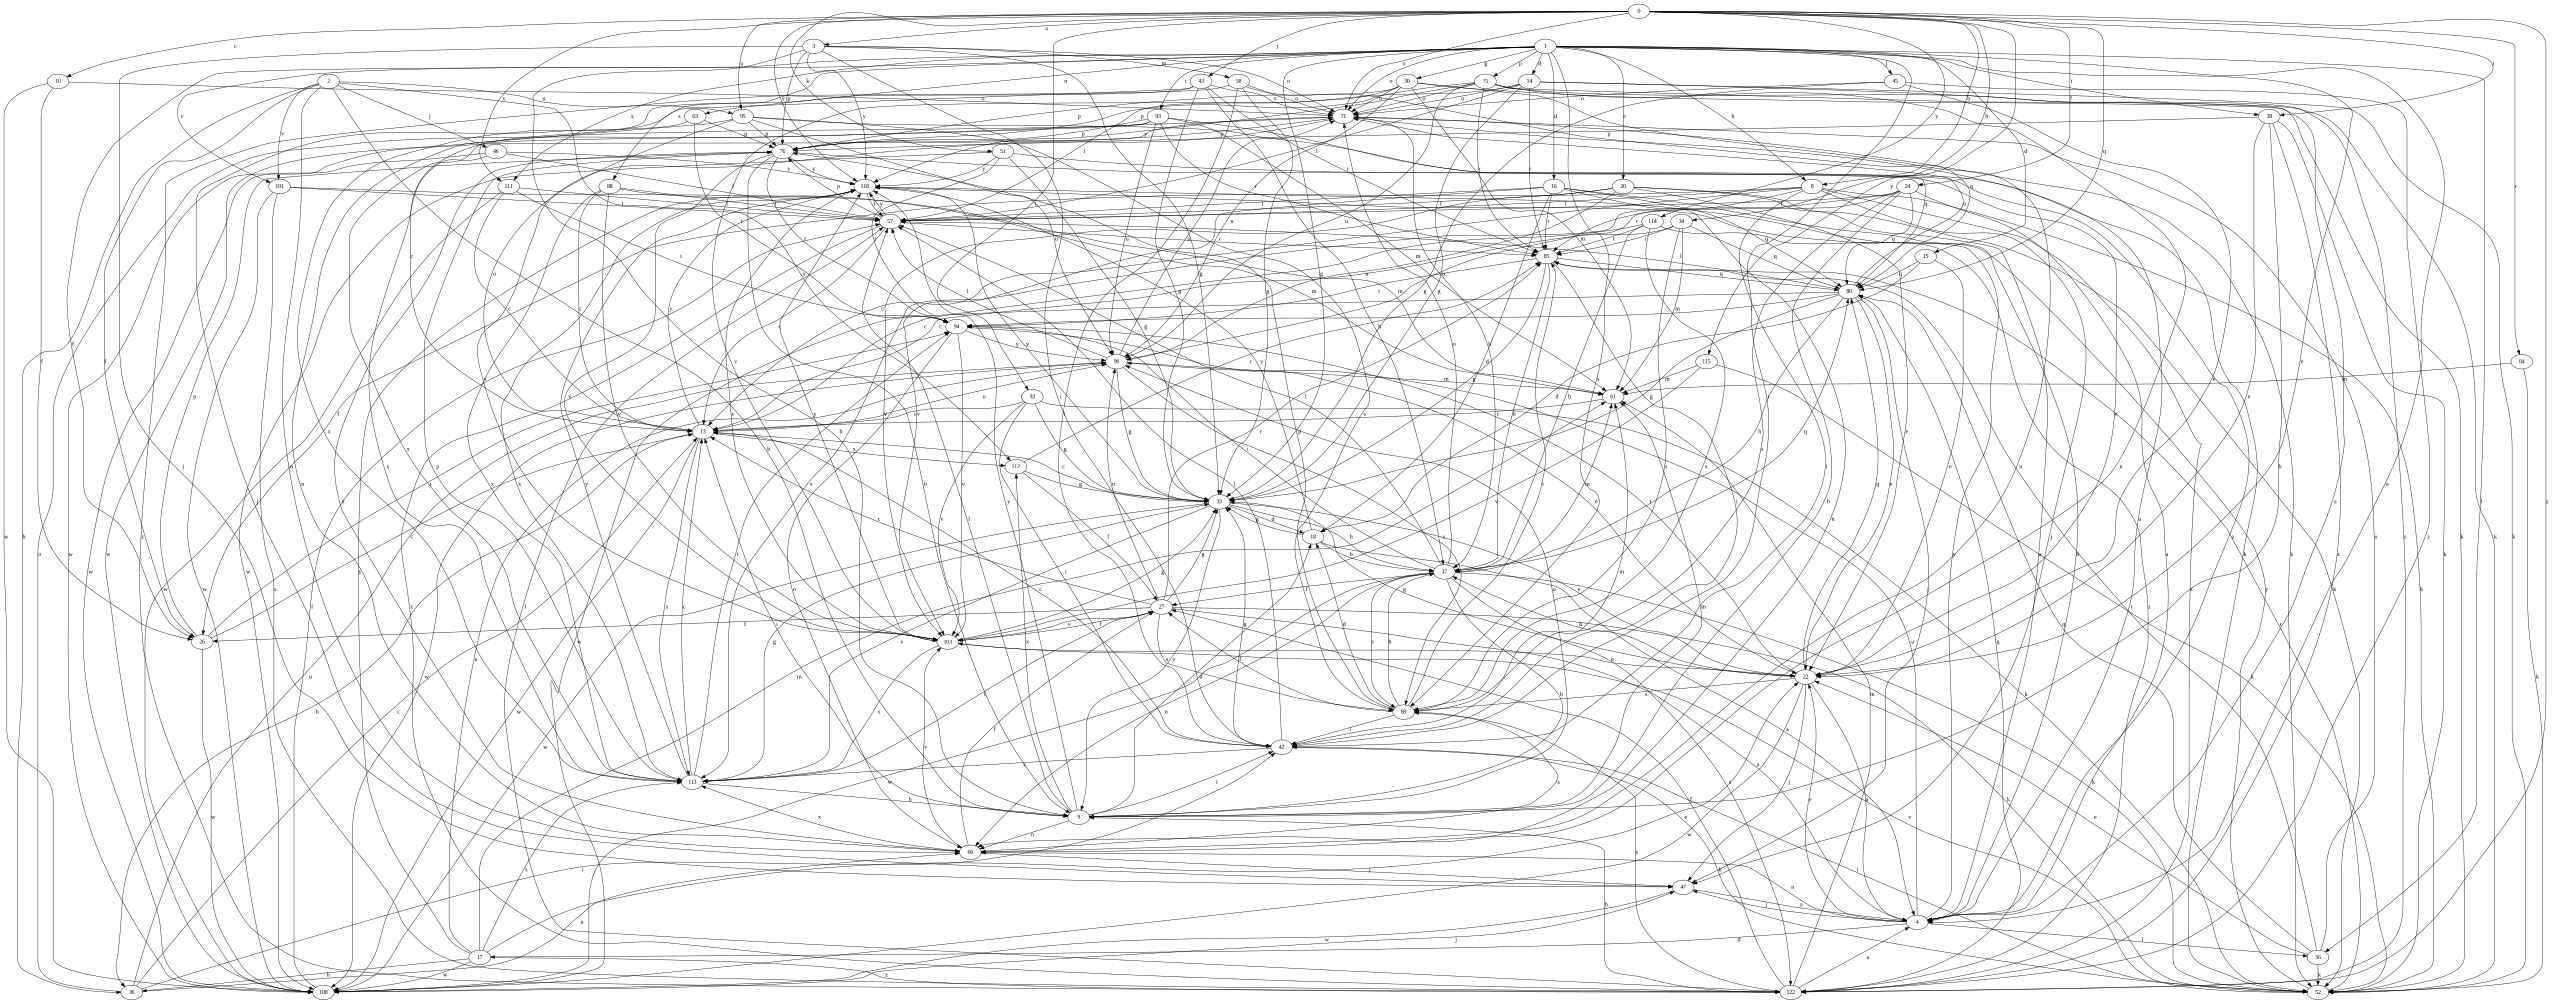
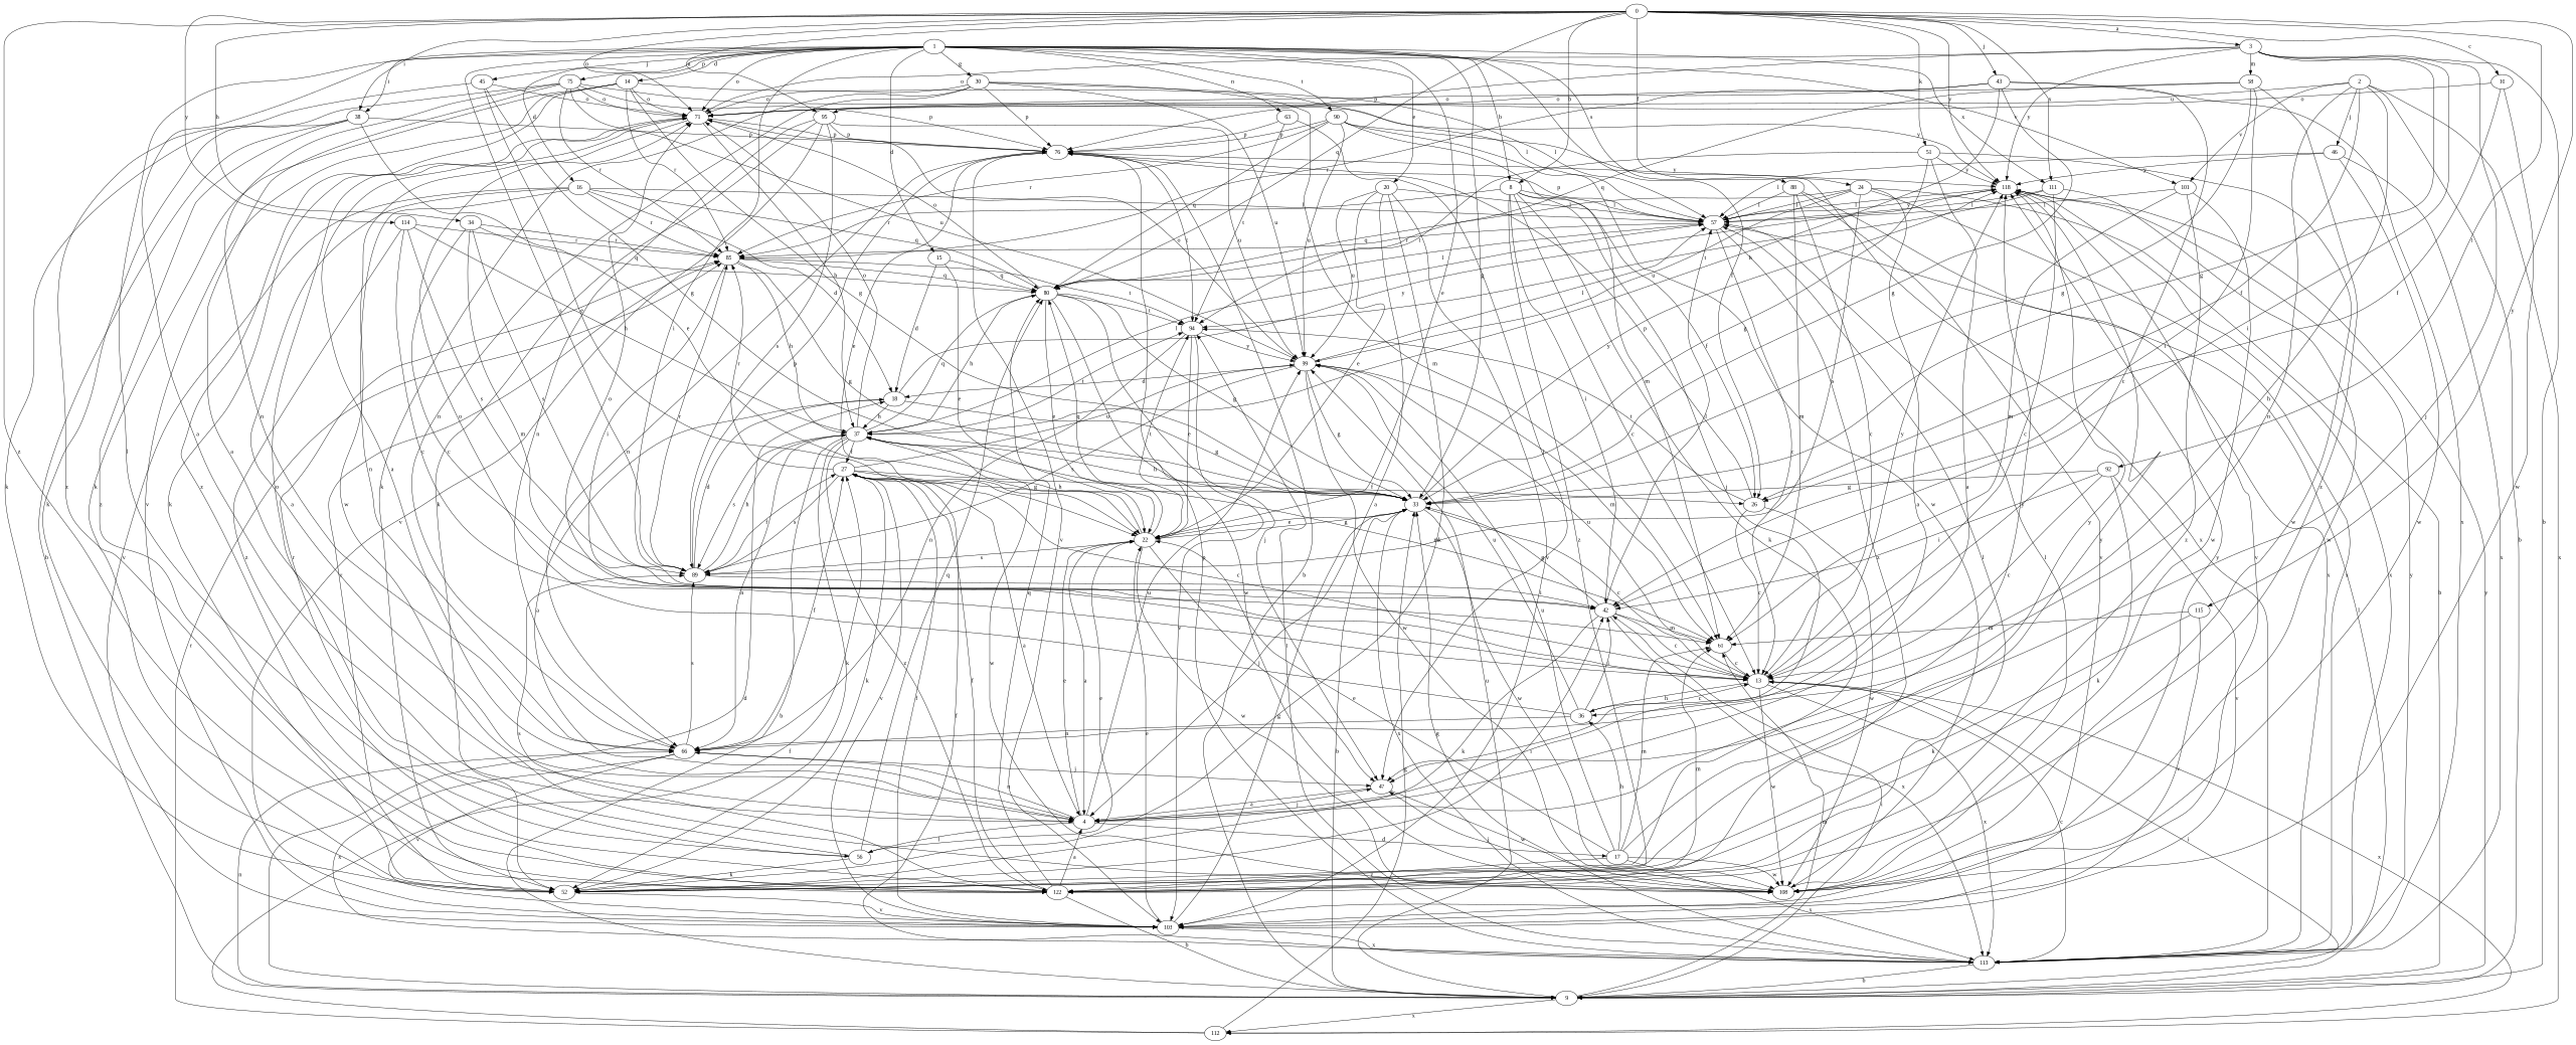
  strict digraph {
    fontname="Liberation Serif"
    node [fontname="Liberation Serif"]
    edge [fontname="Liberation Serif"]
    0
    3
    8
    10
    24
    34
    38
    43
    51
    71
    80
-   84
    92
    95
    111
    114
    115
    118
    122
    33
    42
    9
    47
    58
    76
    26
    13
    52
    57
    85
    108
    4
    89
    99
    113
    61
    22
    37
    94
    103
    66
    27
    1
    14
    15
    16
    20
    30
    45
    56
    63
    75
    88
-   93
+   93 [label=90]
    101
    17
    18
    2
    36
    46
    112
    0 -> 3 [label=a]
    0 -> 8 [label=b]
    0 -> 10 [label=c]
    0 -> 24 [label=f]
    0 -> 34 [label=h]
    0 -> 38 [label=i]
    0 -> 43 [label=j]
    0 -> 51 [label=k]
    0 -> 71 [label=o]
    0 -> 80 [label=q]
-   0 -> 84 [label=r]
    0 -> 92 [label=t]
    0 -> 95 [label=u]
    0 -> 111 [label=x]
    0 -> 114 [label=y]
    0 -> 115 [label=y]
    0 -> 118 [label=y]
    0 -> 122 [label=z]
    3 -> 71 [label=o]
    3 -> 118 [label=y]
    3 -> 33 [label=g]
    3 -> 42 [label=i]
    3 -> 9 [label=b]
    3 -> 47 [label=j]
    3 -> 58 [label=m]
    3 -> 76 [label=p]
    8 -> 122 [label=z]
    8 -> 42 [label=i]
    8 -> 47 [label=j]
    8 -> 26 [label=f]
    8 -> 13 [label=c]
    8 -> 52 [label=k]
    8 -> 57 [label=l]
    8 -> 85 [label=r]
    10 -> 71 [label=o]
    10 -> 26 [label=f]
    10 -> 108 [label=w]
    24 -> 80 [label=q]
    24 -> 9 [label=b]
    24 -> 57 [label=l]
    24 -> 4 [label=a]
    24 -> 89 [label=s]
    24 -> 99 [label=u]
    24 -> 113 [label=x]
    34 -> 80 [label=q]
    34 -> 13 [label=c]
    34 -> 85 [label=r]
    34 -> 89 [label=s]
    34 -> 61 [label=m]
    38 -> 122 [label=z]
    38 -> 9 [label=b]
    38 -> 76 [label=p]
    38 -> 52 [label=k]
    38 -> 22 [label=e]
    43 -> 71 [label=o]
    43 -> 33 [label=g]
    43 -> 13 [label=c]
    43 -> 85 [label=r]
    43 -> 113 [label=x]
    43 -> 37 [label=h]
    51 -> 118 [label=y]
    51 -> 33 [label=g]
    51 -> 108 [label=w]
    51 -> 4 [label=a]
    51 -> 94 [label=t]
    71 -> 76 [label=p]
    71 -> 52 [label=k]
    71 -> 108 [label=w]
    71 -> 4 [label=a]
    71 -> 37 [label=h]
    80 -> 71 [label=o]
    80 -> 33 [label=g]
    80 -> 47 [label=j]
    80 -> 57 [label=l]
    80 -> 108 [label=w]
    80 -> 22 [label=e]
    80 -> 37 [label=h]
    80 -> 94 [label=t]
-   84 -> 52 [label=k]
-   84 -> 61 [label=m]
    92 -> 33 [label=g]
    92 -> 42 [label=i]
    92 -> 13 [label=c]
    92 -> 52 [label=k]
    92 -> 103 [label=v]
    95 -> 76 [label=p]
    95 -> 52 [label=k]
    95 -> 89 [label=s]
    95 -> 99 [label=u]
    95 -> 103 [label=v]
    95 -> 66 [label=n]
    111 -> 13 [label=c]
    111 -> 57 [label=l]
    111 -> 108 [label=w]
    111 -> 94 [label=t]
    114 -> 122 [label=z]
    114 -> 13 [label=c]
    114 -> 85 [label=r]
    114 -> 89 [label=s]
    114 -> 37 [label=h]
    115 -> 52 [label=k]
    115 -> 61 [label=m]
    115 -> 103 [label=v]
    118 -> 57 [label=l]
    118 -> 113 [label=x]
    118 -> 103 [label=v]
    122 -> 80 [label=q]
    122 -> 9 [label=b]
    122 -> 57 [label=l]
    122 -> 4 [label=a]
    122 -> 89 [label=s]
    122 -> 61 [label=m]
    122 -> 27 [label=f]
    33 -> 118 [label=y]
-   33 -> 9 [label=y]
+   33 -> 9 [label=b]
    33 -> 13 [label=c]
    33 -> 108 [label=w]
    33 -> 113 [label=x]
    33 -> 22 [label=e]
    33 -> 37 [label=h]
-   33 -> 18 [label=d]
+   99 -> 18 [label=d]
    42 -> 33 [label=g]
    42 -> 13 [label=c]
    42 -> 52 [label=k]
    42 -> 57 [label=l]
    42 -> 113 [label=x]
    42 -> 61 [label=m]
    9 -> 118 [label=y]
    9 -> 42 [label=i]
    9 -> 13 [label=i]
    9 -> 57 [label=l]
    9 -> 99 [label=u]
    9 -> 61 [label=m]
    9 -> 66 [label=n]
    9 -> 18 [label=d]
    9 -> 112 [label=x]
    47 -> 108 [label=w]
    47 -> 4 [label=a]
    58 -> 71 [label=o]
    58 -> 80 [label=q]
    58 -> 122 [label=z]
    58 -> 33 [label=g]
    58 -> 42 [label=i]
    76 -> 118 [label=y]
    76 -> 9 [label=b]
    76 -> 22 [label=e]
    76 -> 94 [label=t]
    76 -> 103 [label=v]
    76 -> 66 [label=n]
    26 -> 76 [label=p]
    26 -> 13 [label=c]
    26 -> 108 [label=w]
    26 -> 94 [label=t]
    13 -> 71 [label=o]
    13 -> 118 [label=y]
    13 -> 108 [label=w]
    13 -> 99 [label=u]
    13 -> 113 [label=x]
    13 -> 36 [label=h]
    13 -> 112 [label=x]
    52 -> 118 [label=y]
    52 -> 42 [label=i]
    52 -> 85 [label=r]
    52 -> 103 [label=v]
    57 -> 118 [label=y]
    57 -> 122 [label=z]
    57 -> 76 [label=p]
    57 -> 13 [label=c]
    57 -> 85 [label=r]
    85 -> 80 [label=q]
    85 -> 33 [label=g]
    85 -> 42 [label=i]
    85 -> 37 [label=h]
    85 -> 94 [label=t]
    108 -> 47 [label=j]
    108 -> 57 [label=l]
    4 -> 118 [label=y]
    4 -> 47 [label=j]
    4 -> 99 [label=u]
    4 -> 22 [label=e]
    4 -> 66 [label=n]
    4 -> 56 [label=l]
    4 -> 17 [label=d]
    89 -> 42 [label=i]
    89 -> 76 [label=p]
    89 -> 85 [label=r]
    89 -> 37 [label=h]
    89 -> 27 [label=f]
    89 -> 18 [label=d]
    99 -> 71 [label=o]
    99 -> 33 [label=g]
    99 -> 57 [label=l]
    99 -> 108 [label=w]
    99 -> 89 [label=s]
    99 -> 61 [label=m]
    113 -> 118 [label=y]
    113 -> 33 [label=g]
    113 -> 9 [label=b]
    113 -> 76 [label=p]
    113 -> 13 [label=c]
    113 -> 94 [label=t]
    113 -> 27 [label=f]
    61 -> 13 [label=c]
    22 -> 80 [label=q]
    22 -> 33 [label=g]
    22 -> 47 [label=j]
    22 -> 108 [label=w]
    22 -> 4 [label=a]
    22 -> 89 [label=s]
    22 -> 37 [label=h]
    22 -> 94 [label=t]
    37 -> 71 [label=o]
    37 -> 80 [label=q]
    37 -> 122 [label=z]
    37 -> 9 [label=b]
    37 -> 52 [label=k]
    37 -> 57 [label=l]
    37 -> 108 [label=w]
    37 -> 89 [label=s]
    37 -> 61 [label=m]
    37 -> 94 [label=t]
    37 -> 66 [label=n]
    37 -> 27 [label=f]
    94 -> 99 [label=y]
    94 -> 22 [label=e]
    94 -> 103 [label=v]
    94 -> 66 [label=n]
    103 -> 118 [label=y]
    103 -> 33 [label=g]
    103 -> 113 [label=x]
    103 -> 22 [label=e]
    103 -> 27 [label=f]
    66 -> 47 [label=j]
    66 -> 89 [label=s]
    66 -> 113 [label=x]
    66 -> 103 [label=v]
    66 -> 27 [label=f]
    27 -> 33 [label=g]
    27 -> 26 [label=f]
    27 -> 13 [label=c]
    27 -> 52 [label=k]
    27 -> 85 [label=r]
    27 -> 4 [label=a]
    27 -> 89 [label=s]
    27 -> 99 [label=u]
    27 -> 103 [label=v]
    1 -> 8 [label=b]
    1 -> 38 [label=i]
    1 -> 71 [label=o]
    1 -> 111 [label=x]
    1 -> 33 [label=g]
    1 -> 42 [label=i]
    1 -> 26 [label=f]
    1 -> 4 [label=a]
    1 -> 89 [label=s]
    1 -> 22 [label=e]
    1 -> 14 [label=d]
    1 -> 15 [label=d]
    1 -> 16 [label=d]
    1 -> 20 [label=e]
    1 -> 30 [label=g]
    1 -> 45 [label=j]
    1 -> 56 [label=l]
    1 -> 63 [label=n]
    1 -> 75 [label=p]
    1 -> 88 [label=s]
    1 -> 93 [label=t]
    1 -> 101 [label=v]
    14 -> 71 [label=o]
    14 -> 122 [label=z]
    14 -> 33 [label=g]
    14 -> 52 [label=k]
    14 -> 57 [label=l]
    14 -> 85 [label=r]
    14 -> 103 [label=v]
    15 -> 80 [label=q]
    15 -> 22 [label=e]
    15 -> 18 [label=d]
    16 -> 80 [label=q]
    16 -> 57 [label=l]
    16 -> 85 [label=r]
-   16 -> 4 [label=b]
+   16 -> 4 [label=a]
    16 -> 103 [label=v]
    16 -> 66 [label=n]
    16 -> 18 [label=d]
    20 -> 52 [label=k]
    20 -> 57 [label=l]
    20 -> 4 [label=a]
    20 -> 99 [label=u]
    20 -> 22 [label=e]
    20 -> 103 [label=v]
    30 -> 71 [label=o]
    30 -> 76 [label=p]
    30 -> 52 [label=k]
    30 -> 57 [label=l]
    30 -> 99 [label=u]
    30 -> 61 [label=m]
    30 -> 66 [label=n]
    45 -> 71 [label=o]
    45 -> 122 [label=z]
    45 -> 33 [label=g]
    45 -> 22 [label=e]
    56 -> 71 [label=o]
    56 -> 80 [label=q]
    56 -> 52 [label=k]
    56 -> 85 [label=r]
    56 -> 22 [label=e]
    63 -> 47 [label=j]
    63 -> 76 [label=p]
    63 -> 94 [label=t]
    75 -> 71 [label=o]
    75 -> 118 [label=y]
    75 -> 76 [label=p]
    75 -> 52 [label=k]
    75 -> 85 [label=r]
    75 -> 4 [label=a]
    75 -> 99 [label=u]
    75 -> 66 [label=n]
    88 -> 13 [label=c]
    88 -> 57 [label=l]
    88 -> 113 [label=x]
    88 -> 61 [label=m]
    88 -> 103 [label=v]
    93 -> 80 [label=q]
    93 -> 76 [label=p]
    93 -> 85 [label=r]
    93 -> 108 [label=w]
    93 -> 99 [label=u]
    93 -> 113 [label=x]
    93 -> 61 [label=m]
    101 -> 122 [label=z]
    101 -> 57 [label=l]
    101 -> 108 [label=w]
    101 -> 61 [label=m]
    17 -> 118 [label=y]
    17 -> 122 [label=z]
    17 -> 108 [label=w]
    17 -> 99 [label=u]
    17 -> 113 [label=x]
    17 -> 61 [label=m]
    17 -> 22 [label=e]
    17 -> 36 [label=h]
    18 -> 118 [label=y]
    18 -> 33 [label=g]
    18 -> 4 [label=a]
    18 -> 37 [label=h]
    2 -> 95 [label=u]
    2 -> 9 [label=b]
    2 -> 26 [label=f]
    2 -> 66 [label=n]
    2 -> 101 [label=v]
    2 -> 36 [label=h]
    2 -> 46 [label=j]
    2 -> 112 [label=x]
    36 -> 71 [label=o]
    36 -> 42 [label=i]
    36 -> 13 [label=c]
    36 -> 99 [label=u]
    36 -> 66 [label=n]
    46 -> 118 [label=y]
    46 -> 57 [label=l]
    46 -> 108 [label=w]
    46 -> 113 [label=x]
    112 -> 33 [label=g]
    112 -> 85 [label=r]
    112 -> 27 [label=f]
  }
